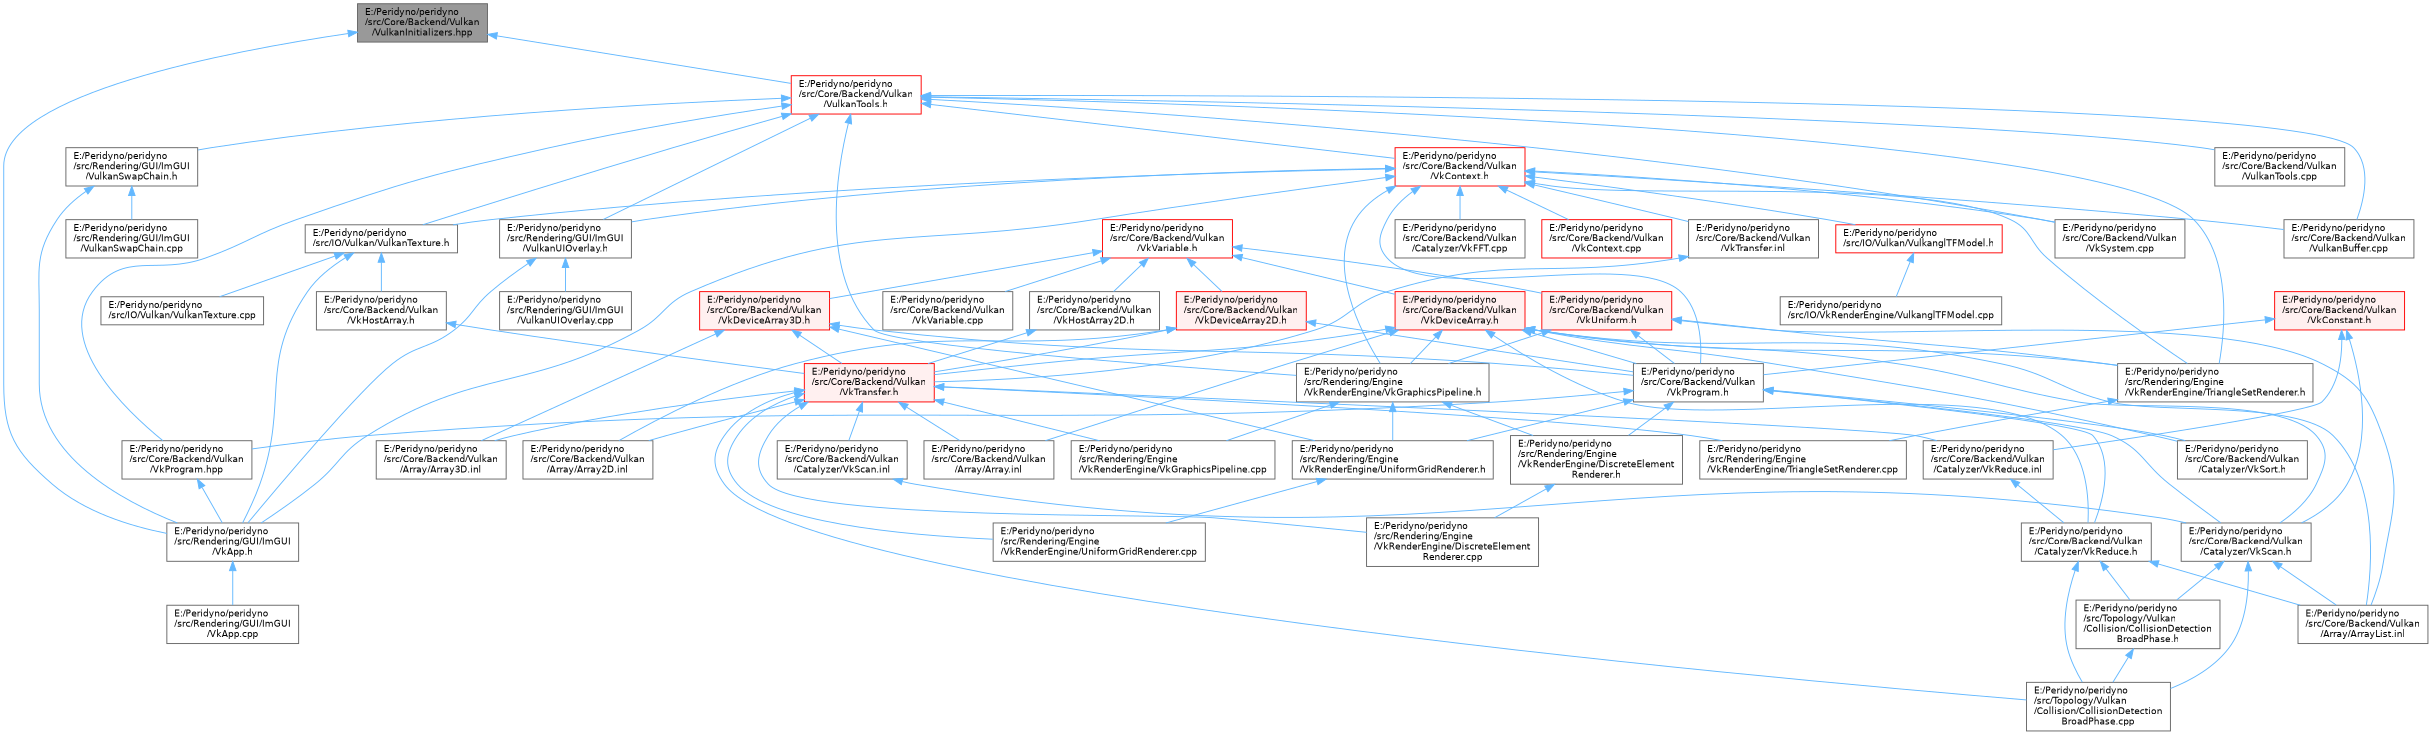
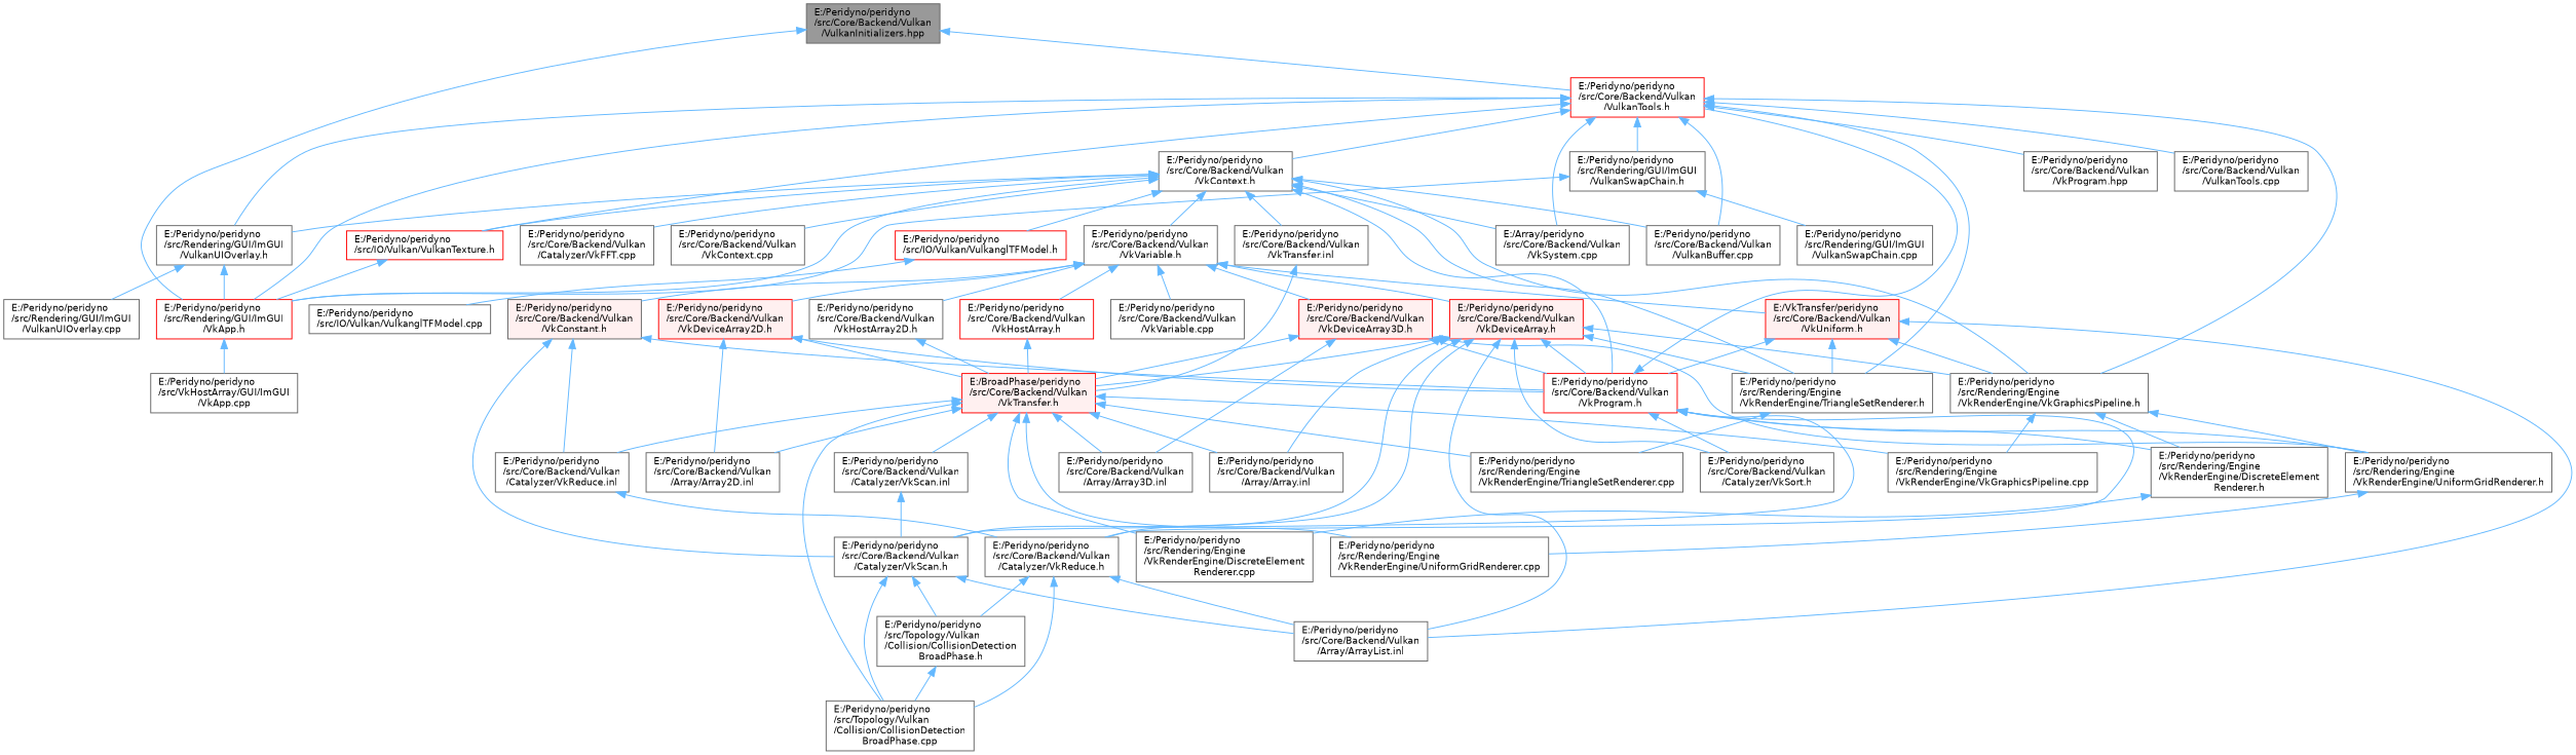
  digraph {
    node [color=grey40 fillcolor=white fontname=Helvetica fontsize=10 shape=box style=filled]
    edge [color=steelblue1 dir=back fontname=Helvetica fontsize=10 labelfontname=Helvetica labelfontsize=10 style=solid]
    n1 [color=gray40 fillcolor=grey60 fontcolor=black height=0.2 label="E:/Peridyno/peridyno\l/src/Core/Backend/Vulkan\l/VulkanInitializers.hpp" width=0.4]
    n2 [color=red height=0.2 label="E:/Peridyno/peridyno\l/src/Core/Backend/Vulkan\l/VulkanTools.h" width=0.4]
-   n3 [height=0.2 label="E:/Peridyno/peridyno\l/src/Rendering/GUI/ImGUI\l/VkApp.h" width=0.4]
-   n4 [color=red height=0.2 label="E:/Peridyno/peridyno\l/src/Core/Backend/Vulkan\l/VkContext.h" width=0.4]
+   n3 [color=red height=0.2 label="E:/Peridyno/peridyno\l/src/Rendering/GUI/ImGUI\l/VkApp.h" width=0.4]
+   n4 [height=0.2 label="E:/Peridyno/peridyno\l/src/Core/Backend/Vulkan\l/VkContext.h" width=0.4]
    n5 [height=0.2 label="E:/Peridyno/peridyno\l/src/Core/Backend/Vulkan\l/VkProgram.hpp" width=0.4]
-   n6 [height=0.2 label="E:/Peridyno/peridyno\l/src/Core/Backend/Vulkan\l/VkSystem.cpp" width=0.4]
+   n6 [height=0.2 label="E:/Array/peridyno\l/src/Core/Backend/Vulkan\l/VkSystem.cpp" width=0.4]
    n7 [height=0.2 label="E:/Peridyno/peridyno\l/src/Rendering/Engine\l/VkRenderEngine/TriangleSetRenderer.h" width=0.4]
    n8 [height=0.2 label="E:/Peridyno/peridyno\l/src/Rendering/Engine\l/VkRenderEngine/VkGraphicsPipeline.h" width=0.4]
    n9 [height=0.2 label="E:/Peridyno/peridyno\l/src/Core/Backend/Vulkan\l/VulkanBuffer.cpp" width=0.4]
-   n10 [height=0.2 label="E:/Peridyno/peridyno\l/src/IO/Vulkan/VulkanTexture.h" width=0.4]
+   n10 [color=red height=0.2 label="E:/Peridyno/peridyno\l/src/IO/Vulkan/VulkanTexture.h" width=0.4]
    n11 [height=0.2 label="E:/Peridyno/peridyno\l/src/Rendering/GUI/ImGUI\l/VulkanUIOverlay.h" width=0.4]
    n12 [height=0.2 label="E:/Peridyno/peridyno\l/src/Core/Backend/Vulkan\l/VulkanTools.cpp" width=0.4]
    n13 [height=0.2 label="E:/Peridyno/peridyno\l/src/Rendering/GUI/ImGUI\l/VulkanSwapChain.h" width=0.4]
-   n14 [height=0.2 label="E:/Peridyno/peridyno\l/src/Rendering/GUI/ImGUI\l/VkApp.cpp" width=0.4]
+   n14 [height=0.2 label="E:/Peridyno/peridyno\l/src/VkHostArray/GUI/ImGUI\l/VkApp.cpp" width=0.4]
    n15 [height=0.2 label="E:/Peridyno/peridyno\l/src/Core/Backend/Vulkan\l/Catalyzer/VkFFT.cpp" width=0.4]
-   n16 [color=red height=0.2 label="E:/Peridyno/peridyno\l/src/Core/Backend/Vulkan\l/VkContext.cpp" width=0.4]
-   n17 [height=0.2 label="E:/Peridyno/peridyno\l/src/Core/Backend/Vulkan\l/VkProgram.h" width=0.4]
+   n16 [height=0.2 label="E:/Peridyno/peridyno\l/src/Core/Backend/Vulkan\l/VkContext.cpp" width=0.4]
+   n17 [color=red height=0.2 label="E:/Peridyno/peridyno\l/src/Core/Backend/Vulkan\l/VkProgram.h" width=0.4]
    n18 [height=0.2 label="E:/Peridyno/peridyno\l/src/Core/Backend/Vulkan\l/VkTransfer.inl" width=0.4]
-   n19 [color=red height=0.2 label="E:/Peridyno/peridyno\l/src/Core/Backend/Vulkan\l/VkVariable.h" width=0.4]
+   n19 [height=0.2 label="E:/Peridyno/peridyno\l/src/Core/Backend/Vulkan\l/VkVariable.h" width=0.4]
    n20 [color=red height=0.2 label="E:/Peridyno/peridyno\l/src/IO/Vulkan/VulkanglTFModel.h" width=0.4]
    n21 [height=0.2 label="E:/Peridyno/peridyno\l/src/Rendering/Engine\l/VkRenderEngine/TriangleSetRenderer.cpp" width=0.4]
    n22 [height=0.2 label="E:/Peridyno/peridyno\l/src/Rendering/Engine\l/VkRenderEngine/DiscreteElement\lRenderer.h" width=0.4]
    n23 [height=0.2 label="E:/Peridyno/peridyno\l/src/Rendering/Engine\l/VkRenderEngine/UniformGridRenderer.h" width=0.4]
    n24 [height=0.2 label="E:/Peridyno/peridyno\l/src/Rendering/Engine\l/VkRenderEngine/VkGraphicsPipeline.cpp" width=0.4]
-   n25 [height=0.2 label="E:/Peridyno/peridyno\l/src/IO/Vulkan/VulkanTexture.cpp" width=0.4]
    n26 [height=0.2 label="E:/Peridyno/peridyno\l/src/Rendering/GUI/ImGUI\l/VulkanUIOverlay.cpp" width=0.4]
    n27 [height=0.2 label="E:/Peridyno/peridyno\l/src/Rendering/GUI/ImGUI\l/VulkanSwapChain.cpp" width=0.4]
    n28 [height=0.2 label="E:/Peridyno/peridyno\l/src/Core/Backend/Vulkan\l/Catalyzer/VkReduce.h" width=0.4]
    n29 [height=0.2 label="E:/Peridyno/peridyno\l/src/Core/Backend/Vulkan\l/Catalyzer/VkScan.h" width=0.4]
    n30 [height=0.2 label="E:/Peridyno/peridyno\l/src/Core/Backend/Vulkan\l/Catalyzer/VkSort.h" width=0.4]
-   n31 [color=red fillcolor="#FFF0F0" height=0.2 label="E:/Peridyno/peridyno\l/src/Core/Backend/Vulkan\l/VkTransfer.h" width=0.4]
-   n32 [color=red fillcolor="#FFF0F0" height=0.2 label="E:/Peridyno/peridyno\l/src/Core/Backend/Vulkan\l/VkConstant.h" width=0.4]
+   n31 [color=red fillcolor="#FFF0F0" height=0.2 label="E:/BroadPhase/peridyno\l/src/Core/Backend/Vulkan\l/VkTransfer.h" width=0.4]
+   n32 [fillcolor="#FFF0F0" height=0.2 label="E:/Peridyno/peridyno\l/src/Core/Backend/Vulkan\l/VkConstant.h" width=0.4]
    n33 [color=red fillcolor="#FFF0F0" height=0.2 label="E:/Peridyno/peridyno\l/src/Core/Backend/Vulkan\l/VkDeviceArray.h" width=0.4]
    n34 [color=red fillcolor="#FFF0F0" height=0.2 label="E:/Peridyno/peridyno\l/src/Core/Backend/Vulkan\l/VkDeviceArray2D.h" width=0.4]
    n35 [color=red fillcolor="#FFF0F0" height=0.2 label="E:/Peridyno/peridyno\l/src/Core/Backend/Vulkan\l/VkDeviceArray3D.h" width=0.4]
-   n36 [height=0.2 label="E:/Peridyno/peridyno\l/src/Core/Backend/Vulkan\l/VkHostArray.h" width=0.4]
+   n36 [color=red height=0.2 label="E:/Peridyno/peridyno\l/src/Core/Backend/Vulkan\l/VkHostArray.h" width=0.4]
    n37 [height=0.2 label="E:/Peridyno/peridyno\l/src/Core/Backend/Vulkan\l/VkHostArray2D.h" width=0.4]
-   n38 [color=red fillcolor="#FFF0F0" height=0.2 label="E:/Peridyno/peridyno\l/src/Core/Backend/Vulkan\l/VkUniform.h" width=0.4]
+   n38 [color=red fillcolor="#FFF0F0" height=0.2 label="E:/VkTransfer/peridyno\l/src/Core/Backend/Vulkan\l/VkUniform.h" width=0.4]
    n39 [height=0.2 label="E:/Peridyno/peridyno\l/src/Core/Backend/Vulkan\l/VkVariable.cpp" width=0.4]
-   n40 [height=0.2 label="E:/Peridyno/peridyno\l/src/IO/VkRenderEngine/VulkanglTFModel.cpp" width=0.4]
+   n40 [height=0.2 label="E:/Peridyno/peridyno\l/src/IO/Vulkan/VulkanglTFModel.cpp" width=0.4]
    n41 [height=0.2 label="E:/Peridyno/peridyno\l/src/Core/Backend/Vulkan\l/Array/ArrayList.inl" width=0.4]
    n42 [height=0.2 label="E:/Peridyno/peridyno\l/src/Topology/Vulkan\l/Collision/CollisionDetection\lBroadPhase.cpp" width=0.4]
    n43 [height=0.2 label="E:/Peridyno/peridyno\l/src/Topology/Vulkan\l/Collision/CollisionDetection\lBroadPhase.h" width=0.4]
    n44 [height=0.2 label="E:/Peridyno/peridyno\l/src/Rendering/Engine\l/VkRenderEngine/DiscreteElement\lRenderer.cpp" width=0.4]
    n45 [height=0.2 label="E:/Peridyno/peridyno\l/src/Rendering/Engine\l/VkRenderEngine/UniformGridRenderer.cpp" width=0.4]
    n46 [height=0.2 label="E:/Peridyno/peridyno\l/src/Core/Backend/Vulkan\l/Array/Array.inl" width=0.4]
    n47 [height=0.2 label="E:/Peridyno/peridyno\l/src/Core/Backend/Vulkan\l/Array/Array2D.inl" width=0.4]
    n48 [height=0.2 label="E:/Peridyno/peridyno\l/src/Core/Backend/Vulkan\l/Array/Array3D.inl" width=0.4]
    n49 [height=0.2 label="E:/Peridyno/peridyno\l/src/Core/Backend/Vulkan\l/Catalyzer/VkReduce.inl" width=0.4]
    n50 [height=0.2 label="E:/Peridyno/peridyno\l/src/Core/Backend/Vulkan\l/Catalyzer/VkScan.inl" width=0.4]
    n1 -> n2
    n1 -> n3
-   n5 -> n3
+   n2 -> n3
    n2 -> n4
    n2 -> n5
    n2 -> n6
    n2 -> n7
    n2 -> n8
    n2 -> n9
    n2 -> n10
    n2 -> n11
    n2 -> n12
    n2 -> n13
    n3 -> n14
    n4 -> n3
    n4 -> n6
    n4 -> n7
    n4 -> n8
    n4 -> n9
    n4 -> n10
    n4 -> n11
    n4 -> n15
    n4 -> n16
    n4 -> n17
    n4 -> n18
+   n4 -> n19
    n4 -> n20
    n7 -> n21
    n8 -> n22
    n8 -> n23
    n8 -> n24
    n10 -> n3
-   n10 -> n25
    n11 -> n3
    n11 -> n26
    n13 -> n3
    n13 -> n27
-   n17 -> n5
+   n17 -> n2
    n17 -> n22
    n17 -> n23
    n17 -> n28
    n17 -> n29
    n17 -> n30
    n18 -> n31
+   n19 -> n32
    n19 -> n33
    n19 -> n34
    n19 -> n35
-   n10 -> n36
+   n19 -> n36
    n19 -> n37
    n19 -> n38
    n19 -> n39
    n20 -> n40
    n22 -> n44
    n23 -> n45
    n28 -> n41
    n28 -> n42
    n28 -> n43
    n29 -> n41
    n29 -> n42
    n29 -> n43
    n31 -> n21
    n31 -> n24
    n31 -> n42
    n31 -> n44
    n31 -> n45
    n31 -> n46
    n31 -> n47
    n31 -> n48
    n31 -> n49
    n31 -> n50
    n32 -> n17
    n32 -> n29
    n32 -> n49
    n33 -> n7
    n33 -> n8
    n33 -> n17
    n33 -> n28
    n33 -> n29
    n33 -> n30
    n33 -> n31
    n33 -> n41
    n33 -> n46
    n34 -> n17
    n34 -> n31
    n34 -> n47
    n35 -> n17
    n35 -> n23
    n35 -> n31
    n35 -> n48
    n36 -> n31
    n37 -> n31
    n38 -> n7
    n38 -> n8
    n38 -> n17
    n38 -> n41
    n43 -> n42
    n49 -> n28
    n50 -> n29
  }
